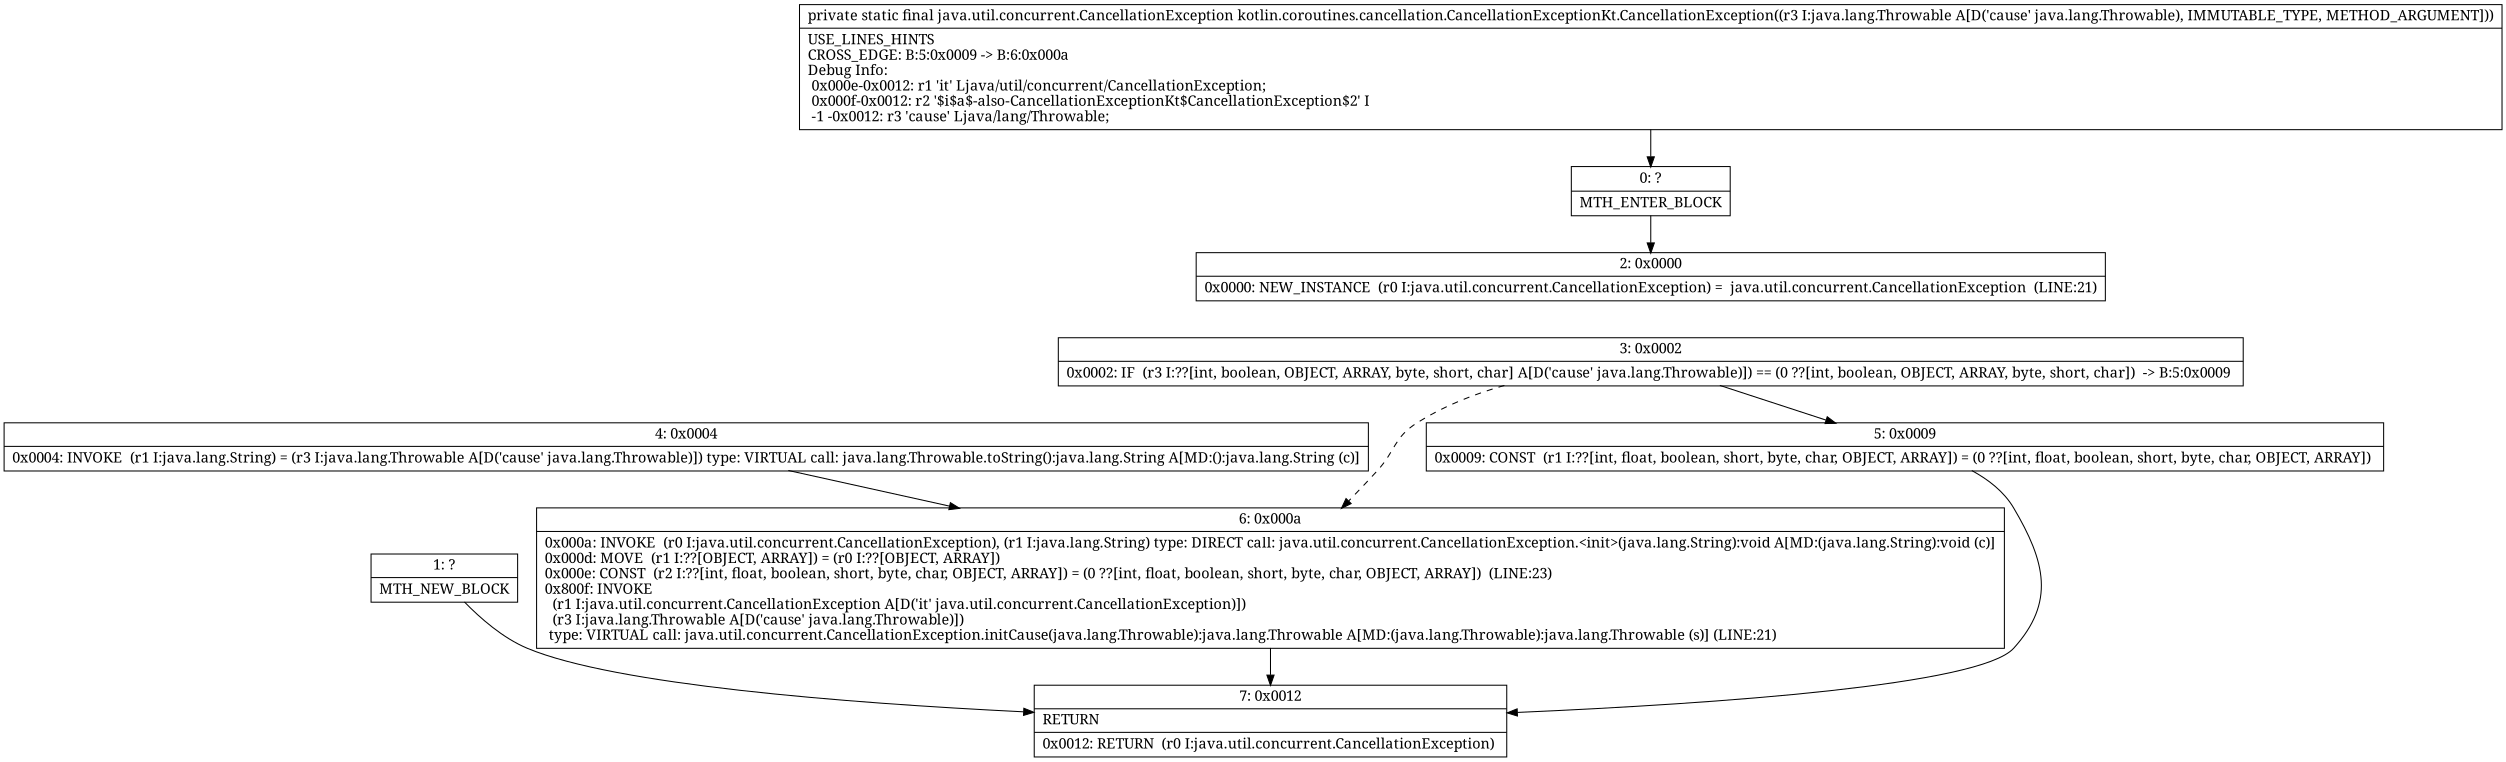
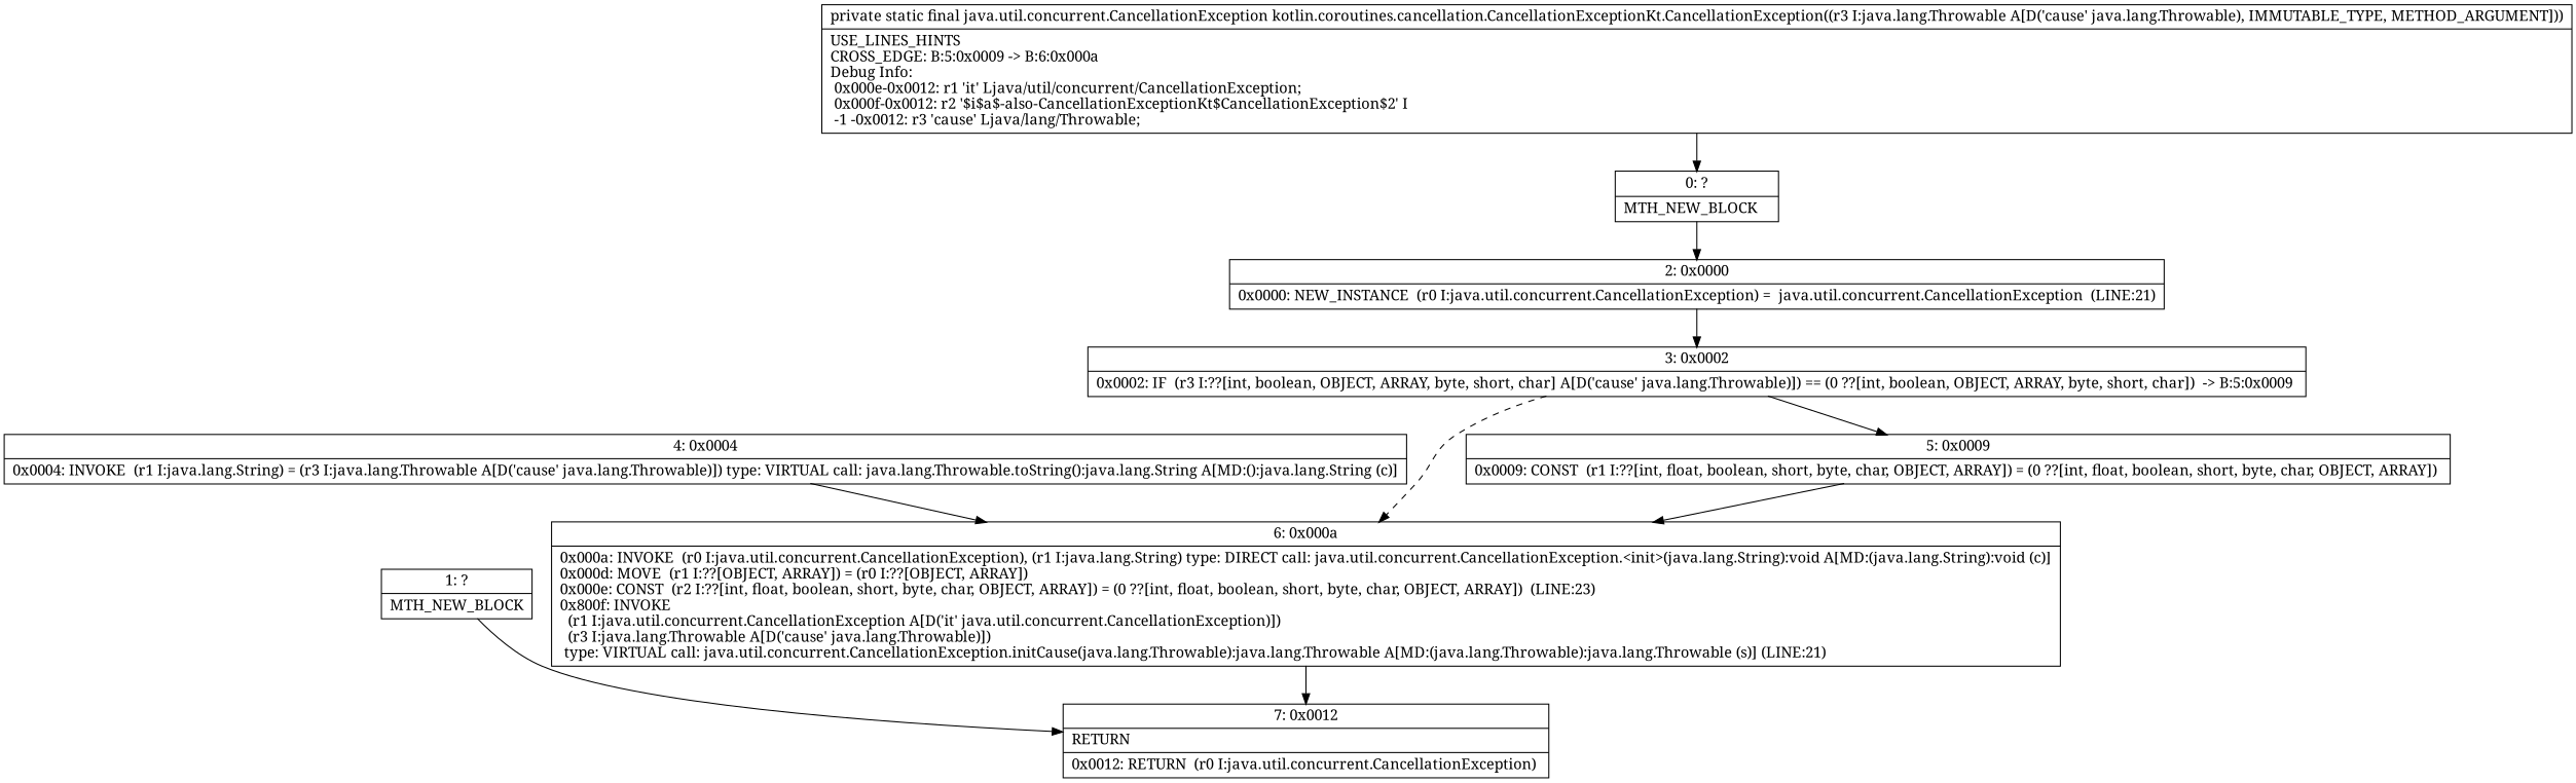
  digraph {
    fontname="Noto Serif"
    node [fontname="Noto Serif" shape=record]
    edge [fontname="Noto Serif"]
-   n1 [label="{0\:\ ?|MTH_ENTER_BLOCK\l}"]
+   n1 [label="{0\:\ ?|MTH_NEW_BLOCK\l}"]
    n2 [label="{2\:\ 0x0000|0x0000: NEW_INSTANCE  (r0 I:java.util.concurrent.CancellationException) =  java.util.concurrent.CancellationException  (LINE:21)\l}"]
    n3 [label="{3\:\ 0x0002|0x0002: IF  (r3 I:??[int, boolean, OBJECT, ARRAY, byte, short, char] A[D('cause' java.lang.Throwable)]) == (0 ??[int, boolean, OBJECT, ARRAY, byte, short, char])  \-\> B:5:0x0009 \l}"]
    n4 [label="{5\:\ 0x0009|0x0009: CONST  (r1 I:??[int, float, boolean, short, byte, char, OBJECT, ARRAY]) = (0 ??[int, float, boolean, short, byte, char, OBJECT, ARRAY]) \l}"]
    n5 [label="{6\:\ 0x000a|0x000a: INVOKE  (r0 I:java.util.concurrent.CancellationException), (r1 I:java.lang.String) type: DIRECT call: java.util.concurrent.CancellationException.\<init\>(java.lang.String):void A[MD:(java.lang.String):void (c)]\l0x000d: MOVE  (r1 I:??[OBJECT, ARRAY]) = (r0 I:??[OBJECT, ARRAY]) \l0x000e: CONST  (r2 I:??[int, float, boolean, short, byte, char, OBJECT, ARRAY]) = (0 ??[int, float, boolean, short, byte, char, OBJECT, ARRAY])  (LINE:23)\l0x800f: INVOKE  \l  (r1 I:java.util.concurrent.CancellationException A[D('it' java.util.concurrent.CancellationException)])\l  (r3 I:java.lang.Throwable A[D('cause' java.lang.Throwable)])\l type: VIRTUAL call: java.util.concurrent.CancellationException.initCause(java.lang.Throwable):java.lang.Throwable A[MD:(java.lang.Throwable):java.lang.Throwable (s)] (LINE:21)\l}"]
    n6 [label="{4\:\ 0x0004|0x0004: INVOKE  (r1 I:java.lang.String) = (r3 I:java.lang.Throwable A[D('cause' java.lang.Throwable)]) type: VIRTUAL call: java.lang.Throwable.toString():java.lang.String A[MD:():java.lang.String (c)]\l}"]
    n7 [label="{7\:\ 0x0012|RETURN\l|0x0012: RETURN  (r0 I:java.util.concurrent.CancellationException) \l}"]
    n8 [label="{1\:\ ?|MTH_NEW_BLOCK\l}"]
    n9 [label="{private static final java.util.concurrent.CancellationException kotlin.coroutines.cancellation.CancellationExceptionKt.CancellationException((r3 I:java.lang.Throwable A[D('cause' java.lang.Throwable), IMMUTABLE_TYPE, METHOD_ARGUMENT]))  | USE_LINES_HINTS\lCROSS_EDGE: B:5:0x0009 \-\> B:6:0x000a\lDebug Info:\l  0x000e\-0x0012: r1 'it' Ljava\/util\/concurrent\/CancellationException;\l  0x000f\-0x0012: r2 '$i$a$\-also\-CancellationExceptionKt$CancellationException$2' I\l  \-1 \-0x0012: r3 'cause' Ljava\/lang\/Throwable;\l}"]
    n1 -> n2
+   n2 -> n3
    n3 -> n4
    n3 -> n5 [style=dashed]
-   n4 -> n7
+   n4 -> n5
    n5 -> n7
    n6 -> n5
    n8 -> n7
    n9 -> n1
  }
